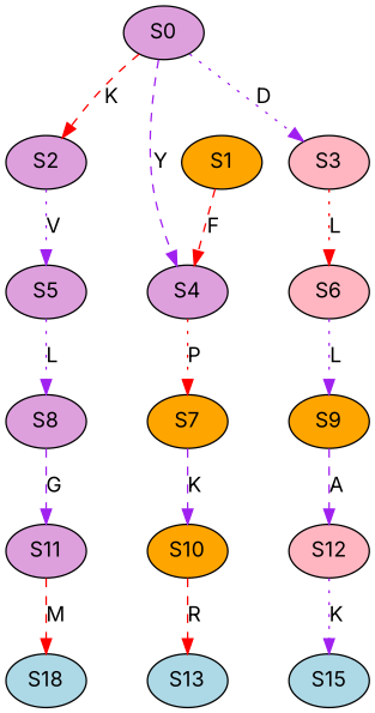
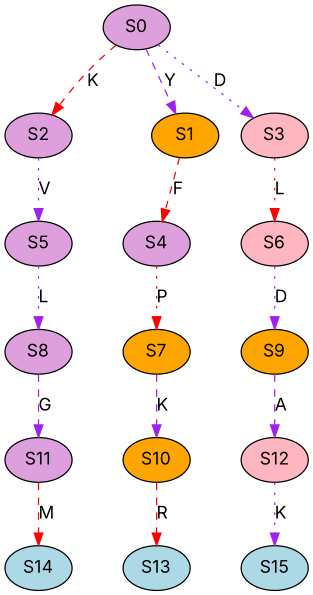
  strict digraph {
    fontname=Inter
    node [fillcolor=plum fontname=Inter style=filled]
    edge [color=purple fontname=Inter style=dashed]
    S1 [fillcolor=orange]
    S0
    S2
    S3 [fillcolor=lightpink]
    S4
    S5
    S6 [fillcolor=lightpink]
    S7 [fillcolor=orange]
    S8
    S9 [fillcolor=orange]
    S10 [fillcolor=orange]
    S11
    S12 [fillcolor=lightpink]
    S13 [fillcolor=lightblue]
-   S14 [fillcolor=lightblue label=S18]
+   S14 [fillcolor=lightblue]
    S15 [fillcolor=lightblue]
    S1 -> S4 [color=red label=F]
-   S0 -> S4 [label=Y]
+   S0 -> S1 [label=Y]
    S0 -> S2 [color=red label=K]
    S0 -> S3 [label=D style=dotted]
    S2 -> S5 [label=V style=dotted]
    S3 -> S6 [color=red label=L style=dotted]
    S4 -> S7 [color=red label=P style=dotted]
    S5 -> S8 [label=L style=dotted]
-   S6 -> S9 [label=L style=dotted]
+   S6 -> S9 [label=D style=dotted]
    S7 -> S10 [label=K]
    S8 -> S11 [label=G]
    S9 -> S12 [label=A]
    S10 -> S13 [color=red label=R]
    S11 -> S14 [color=red label=M]
    S12 -> S15 [label=K style=dotted]
  }
